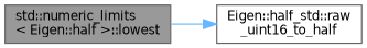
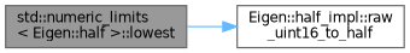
  digraph {
    rankdir=LR
    node [fontname=Helvetica fontsize=10 shape=box style=filled]
    n1 [color=gray40 fillcolor=grey60 fontcolor=black height=0.2 label="std::numeric_limits\l\< Eigen::half \>::lowest" width=0.4]
-   n2 [color=grey40 fillcolor=white height=0.2 label="Eigen::half_std::raw\l_uint16_to_half" width=0.4]
+   n2 [color=grey40 fillcolor=white height=0.2 label="Eigen::half_impl::raw\l_uint16_to_half" width=0.4]
    n1 -> n2 [color=steelblue1 fontname=Helvetica fontsize=10 labelfontname=Helvetica labelfontsize=10 style=solid]
  }
